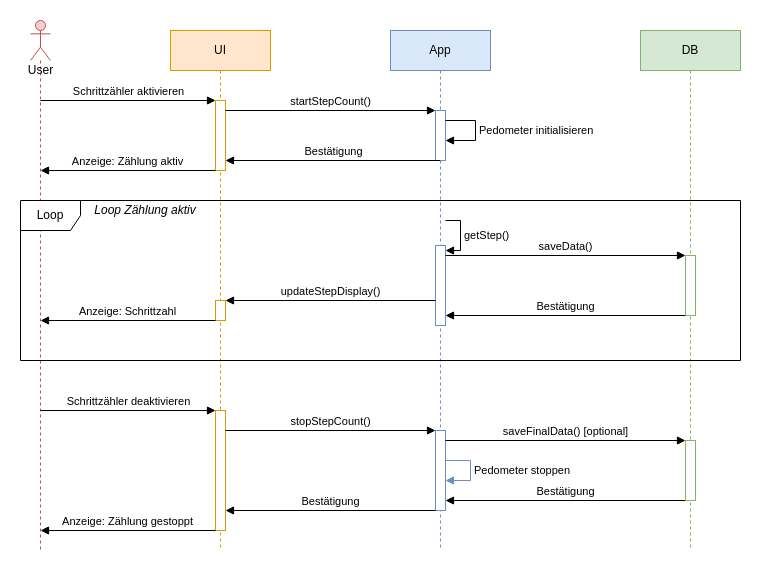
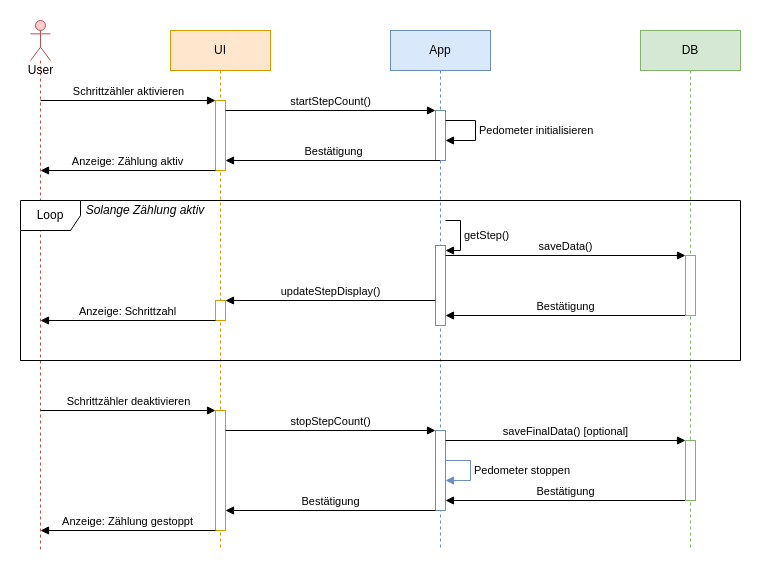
  <mxCell id="0" />
  <mxCell id="1" parent="0" />
  <mxCell id="2" value="User" style="shape=umlLifeline;participant=umlActor;perimeter=lifelinePerimeter;html=1;container=1;collapsible=0;recursiveResize=0;verticalAlign=top;spacingTop=36;outlineConnect=0;size=40;fillColor=#f8cecc;strokeColor=light-dark(#B85450,#FF6666);" parent="1" vertex="1"><mxGeometry x="30" y="20" width="20" height="530" as="geometry" /></mxCell>
  <mxCell id="3" value="UI" style="shape=umlLifeline;perimeter=lifelinePerimeter;whiteSpace=wrap;html=1;container=1;collapsible=0;recursiveResize=0;outlineConnect=0;fillColor=#ffe6cc;strokeColor=light-dark(#D79B00,#FF8000);" parent="1" vertex="1"><mxGeometry x="170" y="30" width="100" height="520" as="geometry" /></mxCell>
  <mxCell id="4" value="" style="html=1;points=[[0,0,0,0,5],[0,1,0,0,-5],[1,0,0,0,5],[1,1,0,0,-5]];perimeter=orthogonalPerimeter;outlineConnect=0;targetShapes=umlLifeline;portConstraint=eastwest;newEdgeStyle={&quot;curved&quot;:0,&quot;rounded&quot;:0};strokeColor=light-dark(#D79B00,#FF8000);" vertex="1" parent="3"><mxGeometry x="45" y="70" width="10" height="70" as="geometry" /></mxCell>
  <mxCell id="5" value="" style="html=1;points=[[0,0,0,0,5],[0,1,0,0,-5],[1,0,0,0,5],[1,1,0,0,-5]];perimeter=orthogonalPerimeter;outlineConnect=0;targetShapes=umlLifeline;portConstraint=eastwest;newEdgeStyle={&quot;curved&quot;:0,&quot;rounded&quot;:0};strokeColor=light-dark(#D79B00,#FF8000);" vertex="1" parent="3"><mxGeometry x="45" y="380" width="10" height="120" as="geometry" /></mxCell>
  <mxCell id="6" value="" style="html=1;points=[[0,0,0,0,5],[0,1,0,0,-5],[1,0,0,0,5],[1,1,0,0,-5]];perimeter=orthogonalPerimeter;outlineConnect=0;targetShapes=umlLifeline;portConstraint=eastwest;newEdgeStyle={&quot;curved&quot;:0,&quot;rounded&quot;:0};strokeColor=light-dark(#D79B00,#FF8000);" vertex="1" parent="3"><mxGeometry x="45" y="270" width="10" height="20" as="geometry" /></mxCell>
  <mxCell id="7" value="App" style="shape=umlLifeline;perimeter=lifelinePerimeter;whiteSpace=wrap;html=1;container=1;collapsible=0;recursiveResize=0;outlineConnect=0;fillColor=#dae8fc;strokeColor=light-dark(#6C8EBF,#66B2FF);" parent="1" vertex="1"><mxGeometry x="390" y="30" width="100" height="520" as="geometry" /></mxCell>
  <mxCell id="8" value="" style="html=1;points=[[0,0,0,0,5],[0,1,0,0,-5],[1,0,0,0,5],[1,1,0,0,-5]];perimeter=orthogonalPerimeter;outlineConnect=0;targetShapes=umlLifeline;portConstraint=eastwest;newEdgeStyle={&quot;curved&quot;:0,&quot;rounded&quot;:0};strokeColor=light-dark(#6C8EBF,#66B2FF);" vertex="1" parent="7"><mxGeometry x="45" y="80" width="10" height="50" as="geometry" /></mxCell>
  <mxCell id="9" value="Pedometer initialisieren" style="html=1;align=left;spacingLeft=2;endArrow=block;rounded=0;edgeStyle=orthogonalEdgeStyle;curved=0;rounded=0;" edge="1" target="8" parent="7"><mxGeometry relative="1" as="geometry"><mxPoint x="55" y="90" as="sourcePoint" /><Array as="points"><mxPoint x="55" y="90" /><mxPoint x="85" y="90" /><mxPoint x="85" y="110" /></Array></mxGeometry></mxCell>
  <mxCell id="10" value="startStepCount()" style="html=1;verticalAlign=bottom;endArrow=block;curved=0;rounded=0;" edge="1" parent="7" source="4"><mxGeometry width="80" relative="1" as="geometry"><mxPoint x="-160" y="80" as="sourcePoint" /><mxPoint x="45" y="80" as="targetPoint" /></mxGeometry></mxCell>
  <mxCell id="11" value="" style="html=1;points=[[0,0,0,0,5],[0,1,0,0,-5],[1,0,0,0,5],[1,1,0,0,-5]];perimeter=orthogonalPerimeter;outlineConnect=0;targetShapes=umlLifeline;portConstraint=eastwest;newEdgeStyle={&quot;curved&quot;:0,&quot;rounded&quot;:0};strokeColor=light-dark(#6C8EBF,#66B2FF);" vertex="1" parent="7"><mxGeometry x="45" y="400" width="10" height="80" as="geometry" /></mxCell>
  <mxCell id="12" value="Pedometer stoppen" style="html=1;align=left;spacingLeft=2;endArrow=block;rounded=0;edgeStyle=orthogonalEdgeStyle;curved=0;rounded=0;strokeColor=light-dark(#6C8EBF,#FFFFFF);" edge="1" target="11" parent="7" source="11"><mxGeometry relative="1" as="geometry"><mxPoint x="60" y="420" as="sourcePoint" /><Array as="points"><mxPoint x="80" y="430" /><mxPoint x="80" y="450" /></Array></mxGeometry></mxCell>
  <mxCell id="13" value="Bestätigung" style="html=1;verticalAlign=bottom;endArrow=block;curved=0;rounded=0;" edge="1" parent="7"><mxGeometry width="80" relative="1" as="geometry"><mxPoint x="295" y="470.0" as="sourcePoint" /><mxPoint x="55" y="470" as="targetPoint" /></mxGeometry></mxCell>
  <mxCell id="14" value="getStep()" style="html=1;align=left;spacingLeft=2;endArrow=block;rounded=0;edgeStyle=orthogonalEdgeStyle;curved=0;rounded=0;" edge="1" parent="7"><mxGeometry relative="1" as="geometry"><mxPoint x="55" y="190" as="sourcePoint" /><Array as="points"><mxPoint x="70" y="190" /><mxPoint x="70" y="220" /></Array><mxPoint x="55" y="220" as="targetPoint" /></mxGeometry></mxCell>
  <mxCell id="15" value="DB" style="shape=umlLifeline;perimeter=lifelinePerimeter;whiteSpace=wrap;html=1;container=1;collapsible=0;recursiveResize=0;outlineConnect=0;fillColor=#d5e8d4;strokeColor=light-dark(#82B366,#66FF66);" parent="1" vertex="1"><mxGeometry x="640" y="30" width="100" height="520" as="geometry" /></mxCell>
  <mxCell id="16" value="" style="html=1;points=[[0,0,0,0,5],[0,1,0,0,-5],[1,0,0,0,5],[1,1,0,0,-5]];perimeter=orthogonalPerimeter;outlineConnect=0;targetShapes=umlLifeline;portConstraint=eastwest;newEdgeStyle={&quot;curved&quot;:0,&quot;rounded&quot;:0};strokeColor=light-dark(#82B366,#66FF66);" vertex="1" parent="15"><mxGeometry x="45" y="410" width="10" height="60" as="geometry" /></mxCell>
  <mxCell id="17" value="" style="html=1;points=[[0,0,0,0,5],[0,1,0,0,-5],[1,0,0,0,5],[1,1,0,0,-5]];perimeter=orthogonalPerimeter;outlineConnect=0;targetShapes=umlLifeline;portConstraint=eastwest;newEdgeStyle={&quot;curved&quot;:0,&quot;rounded&quot;:0};strokeColor=light-dark(#6C8EBF,#66B2FF);" vertex="1" parent="15"><mxGeometry x="-205" y="215" width="10" height="80" as="geometry" /></mxCell>
  <mxCell id="18" value="Bestätigung" style="html=1;verticalAlign=bottom;endArrow=block;curved=0;rounded=0;" edge="1" parent="15"><mxGeometry width="80" relative="1" as="geometry"><mxPoint x="45" y="285.0" as="sourcePoint" /><mxPoint x="-195" y="285" as="targetPoint" /></mxGeometry></mxCell>
  <mxCell id="19" value="" style="html=1;points=[[0,0,0,0,5],[0,1,0,0,-5],[1,0,0,0,5],[1,1,0,0,-5]];perimeter=orthogonalPerimeter;outlineConnect=0;targetShapes=umlLifeline;portConstraint=eastwest;newEdgeStyle={&quot;curved&quot;:0,&quot;rounded&quot;:0};strokeColor=light-dark(#82B366,#66FF66);" vertex="1" parent="15"><mxGeometry x="45" y="225" width="10" height="60" as="geometry" /></mxCell>
  <mxCell id="20" value="saveData()" style="html=1;verticalAlign=bottom;endArrow=block;curved=0;rounded=0;" edge="1" parent="15" target="19"><mxGeometry width="80" relative="1" as="geometry"><mxPoint x="-195" y="225.0" as="sourcePoint" /><mxPoint x="40" y="225" as="targetPoint" /></mxGeometry></mxCell>
  <mxCell id="21" value="Schrittzähler aktivieren" style="html=1;verticalAlign=bottom;endArrow=block;curved=0;rounded=0;" edge="1" parent="1" target="4"><mxGeometry width="80" relative="1" as="geometry"><mxPoint x="40" y="100" as="sourcePoint" /><mxPoint x="210" y="100" as="targetPoint" /></mxGeometry></mxCell>
  <mxCell id="22" value="Anzeige: Zählung aktiv" style="html=1;verticalAlign=bottom;endArrow=block;curved=0;rounded=0;" edge="1" parent="1" source="4"><mxGeometry width="80" relative="1" as="geometry"><mxPoint x="200" y="170" as="sourcePoint" /><mxPoint x="40" y="170" as="targetPoint" /></mxGeometry></mxCell>
  <mxCell id="23" value="Schrittzähler deaktivieren" style="html=1;verticalAlign=bottom;endArrow=block;curved=0;rounded=0;" edge="1" parent="1" target="5"><mxGeometry width="80" relative="1" as="geometry"><mxPoint x="40" y="410" as="sourcePoint" /><mxPoint x="210" y="410" as="targetPoint" /></mxGeometry></mxCell>
  <mxCell id="24" value="Anzeige: Zählung gestoppt" style="html=1;verticalAlign=bottom;endArrow=block;curved=0;rounded=0;" edge="1" parent="1" source="5"><mxGeometry width="80" relative="1" as="geometry"><mxPoint x="210" y="530" as="sourcePoint" /><mxPoint x="40" y="530" as="targetPoint" /></mxGeometry></mxCell>
  <mxCell id="25" value="stopStepCount()" style="html=1;verticalAlign=bottom;endArrow=block;curved=0;rounded=0;" edge="1" parent="1"><mxGeometry width="80" relative="1" as="geometry"><mxPoint x="225" y="430" as="sourcePoint" /><mxPoint x="435" y="430" as="targetPoint" /></mxGeometry></mxCell>
  <mxCell id="26" value="Bestätigung" style="html=1;verticalAlign=bottom;endArrow=block;curved=0;rounded=0;" edge="1" parent="1"><mxGeometry width="80" relative="1" as="geometry"><mxPoint x="435" y="510" as="sourcePoint" /><mxPoint x="225" y="510" as="targetPoint" /></mxGeometry></mxCell>
  <mxCell id="27" value="Bestätigung" style="html=1;verticalAlign=bottom;endArrow=block;curved=0;rounded=0;" edge="1" parent="1" target="4"><mxGeometry width="80" relative="1" as="geometry"><mxPoint x="439.5" y="160" as="sourcePoint" /><mxPoint x="230" y="160" as="targetPoint" /></mxGeometry></mxCell>
  <mxCell id="28" value="saveFinalData() [optional]" style="html=1;verticalAlign=bottom;endArrow=block;curved=0;rounded=0;" edge="1" parent="1" target="16"><mxGeometry width="80" relative="1" as="geometry"><mxPoint x="445" y="440" as="sourcePoint" /><mxPoint x="680" y="440" as="targetPoint" /></mxGeometry></mxCell>
  <mxCell id="29" value="updateStepDisplay()" style="html=1;verticalAlign=bottom;endArrow=block;curved=0;rounded=0;" edge="1" parent="1" source="17" target="6"><mxGeometry width="80" relative="1" as="geometry"><mxPoint x="280" y="280" as="sourcePoint" /><mxPoint x="360" y="280" as="targetPoint" /></mxGeometry></mxCell>
  <mxCell id="30" value="Anzeige: Schrittzahl" style="html=1;verticalAlign=bottom;endArrow=block;curved=0;rounded=0;" edge="1" parent="1"><mxGeometry width="80" relative="1" as="geometry"><mxPoint x="215" y="320" as="sourcePoint" /><mxPoint x="40" y="320" as="targetPoint" /></mxGeometry></mxCell>
  <mxCell id="31" value="Loop" style="shape=umlFrame;whiteSpace=wrap;html=1;pointerEvents=0;" vertex="1" parent="1"><mxGeometry x="20" y="200" width="720" height="160" as="geometry" /></mxCell>
- <mxCell id="32" value="&lt;i&gt;Loop Zählung aktiv&lt;/i&gt;" style="text;html=1;align=center;verticalAlign=middle;whiteSpace=wrap;rounded=0;" vertex="1" parent="1"><mxGeometry x="80" y="200" width="130" height="20" as="geometry" /></mxCell>
+ <mxCell id="32" value="&lt;i&gt;Solange Zählung aktiv&lt;/i&gt;" style="text;html=1;align=center;verticalAlign=middle;whiteSpace=wrap;rounded=0;" vertex="1" parent="1"><mxGeometry x="80" y="200" width="130" height="20" as="geometry" /></mxCell>
